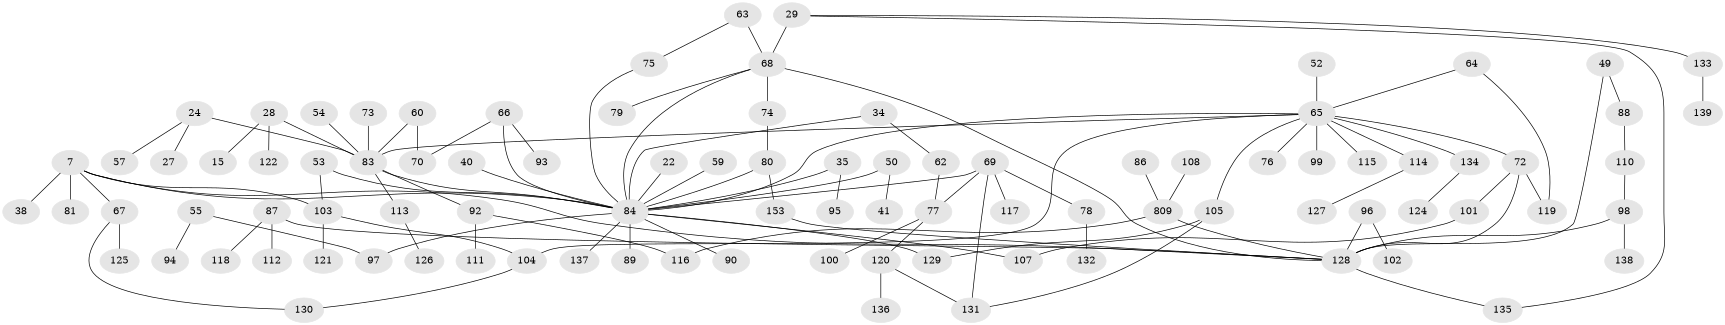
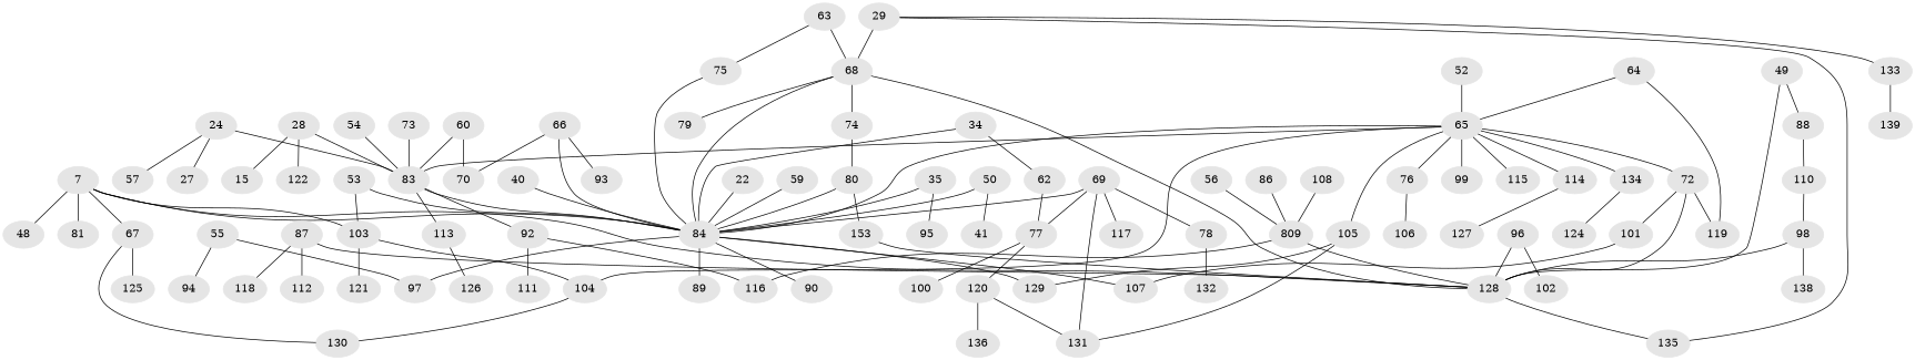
  graph {
    node [color=gray90 style=filled]
    7
-   38
+   38 [label=48]
    67
    81 [super="+71"]
    84 [super="+44+36+58"]
    103
    128 [super="+8+11"]
    125
    130
    97 [super="+42"]
    89
    90
    107
    129
-   137
    104
    121
    135
    22
    24 [super="+19"]
    27
    57
    83 [super="+23+48"]
    92
    113
    28
    n27 [label=15]
    122
    68 [super="+18"]
    74
    79
    29
    133
    139
    34
    62
    77
    35
    95
    40
    49
    88
    110
    50
    n45 [label=41]
    65 [super="+25+61"]
    72 [super="+20"]
    76
    99
    105 [super="+26"]
    114
    115
    134
    52
    53
    54
    55
    94
    n59 [label=809 super="+16"]
    116
+   56
    59
    60
    70
    100
    120
    63
    75
    64 [super="+46"]
    119
    101
+   106
    131
    127
    124
    66
    93
    80 [super="+15"]
    69
    78
    117
    132
    73
    n84 [label=153]
    136
    111
    126
    86
    87 [super="+45"]
    112
    118
    98
    138
    96 [super="+43"]
    102
    108
    7 -- 38
    7 -- 67
    7 -- 81 [weight=2]
    7 -- 84
    7 -- 103
    7 -- 128
    67 -- 125
    67 -- 130
    84 -- 97
    84 -- 89
    84 -- 90
    84 -- 107
    84 -- 129
-   84 -- 137
    103 -- 104
    103 -- 121
    128 -- 135
    104 -- 130
    22 -- 84
    24 -- 27
    24 -- 57
    24 -- 83 [weight=2]
    83 -- 84 [weight=3]
    83 -- 92 [weight=2]
    83 -- 113
    92 -- 116
    92 -- 111
    113 -- 126
    28 -- 83 [weight=2]
    28 -- n27
    28 -- 122
    68 -- 84
    68 -- 128
    68 -- 74
    68 -- 79
    74 -- 80
    29 -- 135
    29 -- 68 [weight=2]
    29 -- 133
    133 -- 139
    34 -- 84
    34 -- 62
    62 -- 77
    77 -- 100
    77 -- 120
    35 -- 84
    35 -- 95
    40 -- 84
    49 -- 128
    49 -- 88
    88 -- 110
    110 -- 98
    50 -- 84
    50 -- n45
    65 -- 84
    65 -- 104
    65 -- 83
    65 -- 72
    65 -- 76
    65 -- 99
    65 -- 105
    65 -- 114
    65 -- 115
    65 -- 134
    72 -- 128 [weight=2]
    72 -- 119
    72 -- 101
+   76 -- 106
    105 -- 129
    105 -- 131
    114 -- 127
    134 -- 124
    52 -- 65
    53 -- 84
    53 -- 103
    54 -- 83
    55 -- 97
    55 -- 94
    n59 -- 128
    n59 -- 116
+   56 -- n59
    59 -- 84
    60 -- 83
    60 -- 70
    120 -- 131
    120 -- 136
    63 -- 68
    63 -- 75
    75 -- 84
    64 -- 65
    64 -- 119
    101 -- 107
    66 -- 84
    66 -- 70
    66 -- 93
    80 -- 84
    80 -- n84
    69 -- 84
    69 -- 77
    69 -- 131
    69 -- 78
    69 -- 117
    78 -- 132
    73 -- 83
    n84 -- 128
    86 -- n59
    87 -- 128
    87 -- 112
    87 -- 118
    98 -- 128
    98 -- 138
    96 -- 128
    96 -- 102
    108 -- n59
  }
